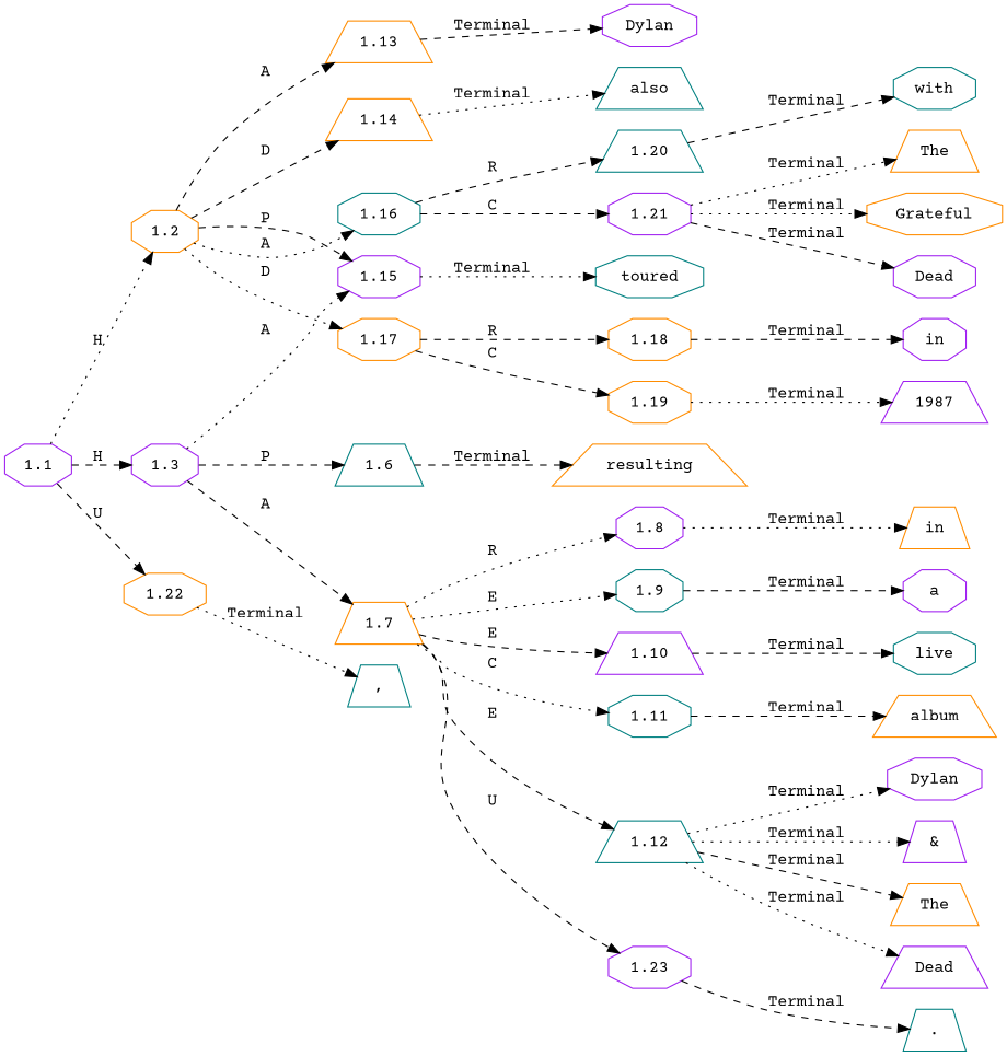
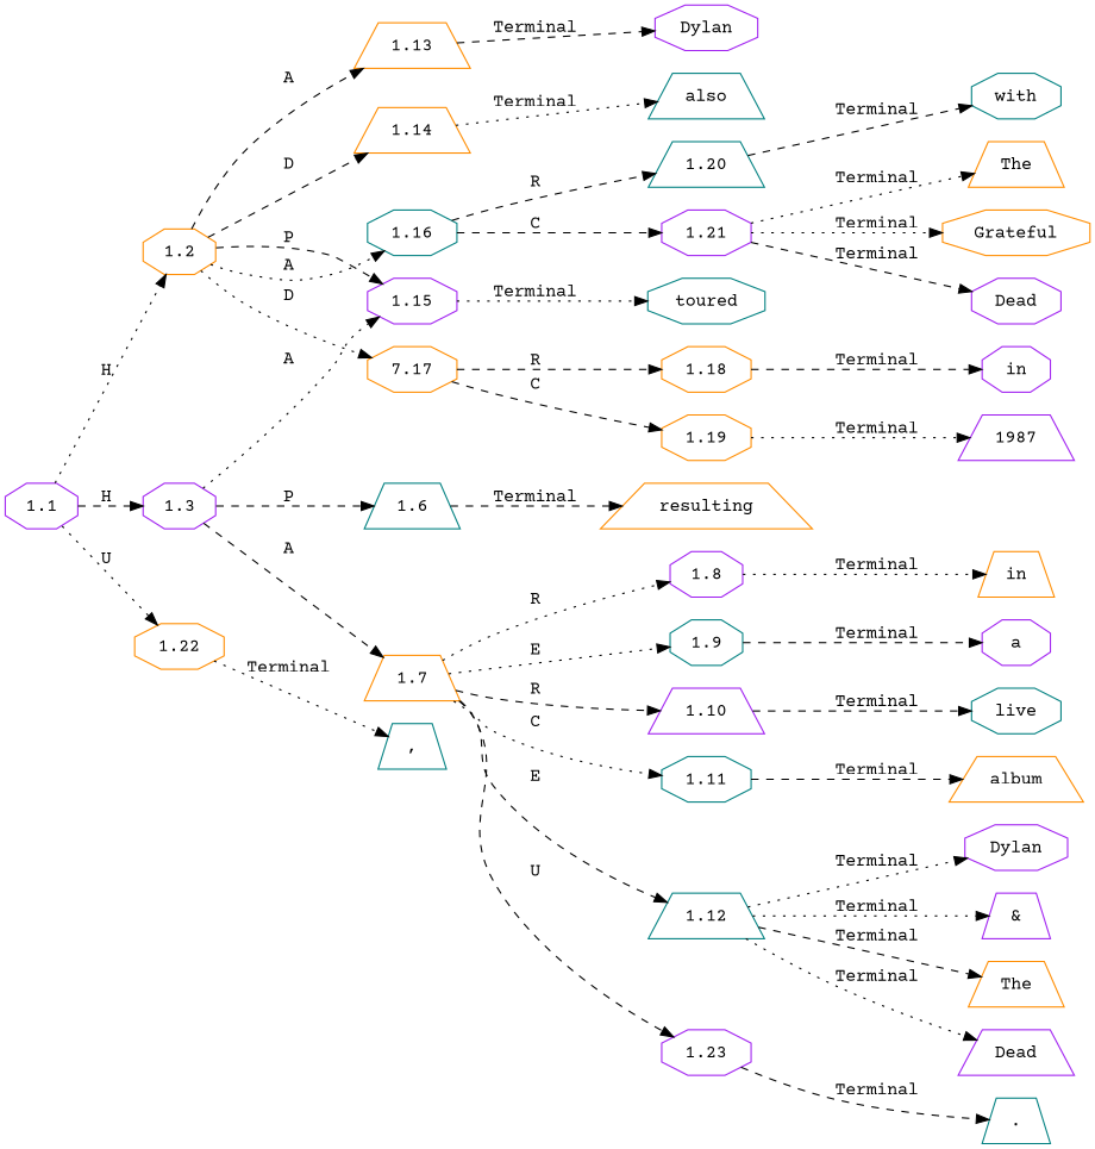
  digraph {
    fontname="Courier Prime"
    rankdir=LR
    node [color=purple fontname="Courier Prime" ordering=out shape=octagon]
    edge [fontname="Courier Prime" ordering=out style=dashed]
    n1 [label=Dylan]
    n2 [color=teal label="," shape=trapezium]
    n3 [color=darkorange label=resulting shape=trapezium]
    n4 [color=darkorange label=in shape=trapezium]
    n5 [label=a]
    n6 [color=teal label=live]
    n7 [color=darkorange label=album shape=trapezium]
    n8 [label=Dylan]
    n9 [label="&" shape=trapezium]
    n10 [color=darkorange label=The shape=trapezium]
    n11 [label=Dead shape=trapezium]
    n12 [color=teal label=also shape=trapezium]
    n13 [color=teal label="." shape=trapezium]
    n14 [color=teal label=toured]
    n15 [color=teal label=with]
    n16 [color=darkorange label=The shape=trapezium]
    n17 [color=darkorange label=Grateful]
    n18 [label=Dead]
    n19 [label=in]
    n20 [label=1987 shape=trapezium]
    n21 [label=1.1]
    n22 [color=darkorange label=1.2]
    n23 [label=1.3]
    n24 [color=darkorange label=1.22]
    n25 [color=darkorange label=1.13 shape=trapezium]
    n26 [color=darkorange label=1.14 shape=trapezium]
    n27 [label=1.15]
    n28 [color=teal label=1.16]
-   n29 [color=darkorange label=1.17]
+   n29 [color=darkorange label=7.17]
    n30 [color=teal label=1.6 shape=trapezium]
    n31 [color=darkorange label=1.7 shape=trapezium]
    n32 [color=teal label=1.20 shape=trapezium]
    n33 [label=1.21]
    n34 [color=darkorange label=1.18]
    n35 [color=darkorange label=1.19]
    n36 [label=1.8]
    n37 [color=teal label=1.9]
    n38 [label=1.10 shape=trapezium]
    n39 [color=teal label=1.11]
    n40 [color=teal label=1.12 shape=trapezium]
    n41 [label=1.23]
    n21 -> n22 [label=H style=dotted]
    n21 -> n23 [label=H]
-   n21 -> n24 [label=U]
+   n21 -> n24 [label=U style=dotted]
    n22 -> n25 [label=A]
    n22 -> n26 [label=D]
    n22 -> n27 [label=P]
    n22 -> n28 [label=A style=dotted]
    n22 -> n29 [label=D style=dotted]
    n23 -> n27 [label=A style=dotted]
    n23 -> n30 [label=P]
    n23 -> n31 [label=A]
    n24 -> n2 [label=Terminal style=dotted]
    n25 -> n1 [label=Terminal]
    n26 -> n12 [label=Terminal style=dotted]
    n27 -> n14 [label=Terminal style=dotted]
    n28 -> n32 [label=R]
    n28 -> n33 [label=C]
    n29 -> n34 [label=R]
    n29 -> n35 [label=C]
    n30 -> n3 [label=Terminal]
    n31 -> n36 [label=R style=dotted]
    n31 -> n37 [label=E style=dotted]
-   n31 -> n38 [label=E]
+   n31 -> n38 [label=R]
    n31 -> n39 [label=C style=dotted]
    n31 -> n40 [label=E]
    n31 -> n41 [label=U]
    n32 -> n15 [label=Terminal]
    n33 -> n16 [label=Terminal style=dotted]
    n33 -> n17 [label=Terminal style=dotted]
    n33 -> n18 [label=Terminal]
    n34 -> n19 [label=Terminal]
    n35 -> n20 [label=Terminal style=dotted]
    n36 -> n4 [label=Terminal style=dotted]
    n37 -> n5 [label=Terminal]
    n38 -> n6 [label=Terminal]
    n39 -> n7 [label=Terminal]
    n40 -> n8 [label=Terminal style=dotted]
    n40 -> n9 [label=Terminal style=dotted]
    n40 -> n10 [label=Terminal]
    n40 -> n11 [label=Terminal style=dotted]
    n41 -> n13 [label=Terminal]
  }
